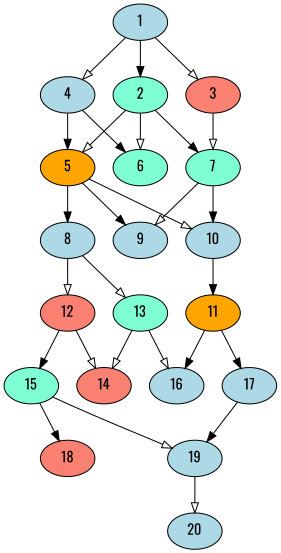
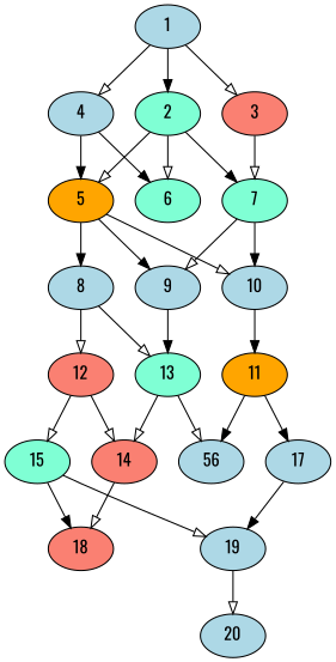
  digraph {
    fontname=Oswald
    node [alpha=0.08 fillcolor=lightblue fontname=Oswald style=filled]
    edge [arrowhead=onormal fontname=Oswald]
    1 [alpha=0.13 expect_size=35594240]
    2 [alpha=0.13 expect_size=8146944 fillcolor=aquamarine]
    3 [alpha=0.16 expect_size=34996224 fillcolor=salmon]
    4 [alpha=0.20 expect_size=13315072]
    5 [alpha=0.18 expect_size=6051840 fillcolor=orange]
    6 [alpha=0.19 expect_size=50527232 fillcolor=aquamarine]
    7 [expect_size=10585088 fillcolor=aquamarine]
    8 [alpha=0.10 expect_size=44424192]
    9 [alpha=0.01 expect_size=31417344]
    10 [expect_size=13484032]
    12 [alpha=0.12 expect_size=9905152 fillcolor=salmon]
    13 [alpha=0.06 expect_size=40865792 fillcolor=aquamarine]
    11 [alpha=0.03 expect_size=25551872 fillcolor=orange]
    14 [expect_size=30643200 fillcolor=salmon]
    15 [expect_size=30088192 fillcolor=aquamarine]
-   16 [alpha=0.05 expect_size=24336384]
+   16 [alpha=0.05 expect_size=24336384 label=56]
    17 [alpha=0.10 expect_size=21011456]
    18 [alpha=0.15 expect_size=39657472 fillcolor=salmon]
    19 [alpha=0.13 expect_size=16350208]
    20 [alpha=0.12 expect_size=19219456]
    1 -> 2 [arrowhead=normal]
    1 -> 3
    1 -> 4
    2 -> 5
    2 -> 6
    2 -> 7 [arrowhead=normal]
    3 -> 7
    4 -> 5 [arrowhead=normal]
    4 -> 6 [arrowhead=normal]
    5 -> 8 [arrowhead=normal]
    5 -> 9 [arrowhead=normal]
    5 -> 10
    7 -> 9
    7 -> 10 [arrowhead=normal]
    8 -> 12
    8 -> 13
+   9 -> 13 [arrowhead=normal]
    10 -> 11 [arrowhead=normal]
    12 -> 14
-   12 -> 15 [arrowhead=normal]
+   12 -> 15
    13 -> 14
    13 -> 16
    11 -> 16 [arrowhead=normal]
    11 -> 17 [arrowhead=normal]
+   14 -> 18
    15 -> 18 [arrowhead=normal]
    15 -> 19
    17 -> 19 [arrowhead=normal]
    19 -> 20
  }
